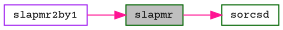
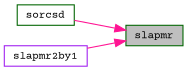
  digraph {
    fontname="Courier Prime"
    rankdir=RL
    node [color=darkgreen fillcolor=white fontname="Courier Prime" fontsize=10 shape=record style=filled]
    edge [color=deeppink dir=back fontname="Courier Prime" fontsize=10 labelfontname=Helvetica labelfontsize=10 style=solid]
    n1 [fillcolor=grey75 fontcolor=black height=0.2 label=slapmr width=0.4]
    n2 [height=0.2 label=sorcsd width=0.4]
    n3 [color=purple height=0.2 label=slapmr2by1 width=0.4]
-   n2 -> n1
+   n1 -> n2
    n1 -> n3
  }
